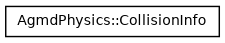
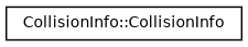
  digraph {
    rankdir=LR
-   n1 [color=black fillcolor=white fontname=Helvetica fontsize=10 height=0.2 label="AgmdPhysics::CollisionInfo" shape=record style=filled width=0.4]
+   n1 [color=black fillcolor=white fontname=Helvetica fontsize=10 height=0.2 label="CollisionInfo::CollisionInfo" shape=record style=filled width=0.4]
  }
